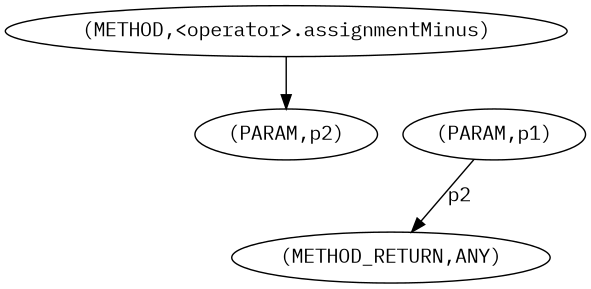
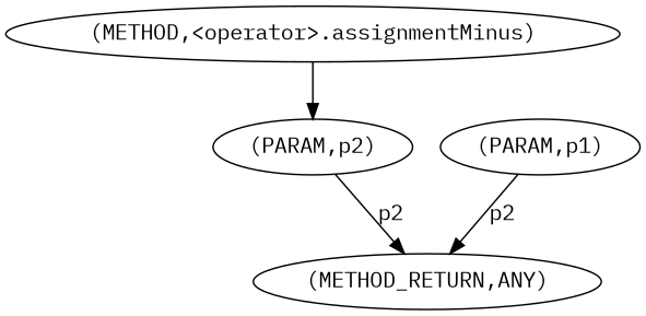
  digraph {
    fontname="IBM Plex Mono"
    node [fontname="IBM Plex Mono"]
    edge [fontname="IBM Plex Mono"]
    n1 [label=<(METHOD,&lt;operator&gt;.assignmentMinus)>]
    n2 [label=<(PARAM,p2)>]
    n3 [label=<(PARAM,p1)>]
    n4 [label=<(METHOD_RETURN,ANY)>]
    n1 -> n2
+   n2 -> n4 [label=p2]
    n3 -> n4 [label=p2]
  }
